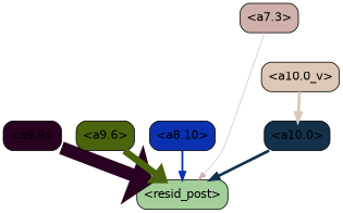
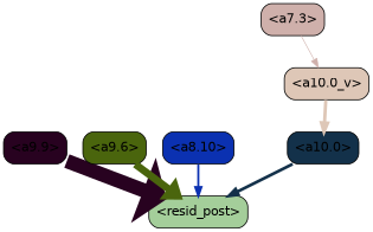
  strict digraph {
    splines=true
    node [color=black fontname=Helvetica shape=box style="filled, rounded"]
    "<a10.0>" [fillcolor="#13314a"]
    "<resid_post>" [fillcolor="#a4ce9a"]
    "<a9.9>" [fillcolor="#280220"]
    "<a9.6>" [fillcolor="#4a650d"]
    "<a8.10>" [fillcolor="#0b31b1"]
    "<a7.3>" [fillcolor="#cfb0ab"]
    "<a10.0_v>" [fillcolor="#dec7b7"]
    "<a10.0>" -> "<resid_post>" [color="#13314a" penwidth=3.4253244400024414]
    "<a9.9>" -> "<resid_post>" [color="#280220" penwidth=16.05378818511963]
    "<a9.6>" -> "<resid_post>" [color="#4a650d" penwidth=8.33797836303711]
    "<a8.10>" -> "<resid_post>" [color="#0b31b1" penwidth=2.3390636444091797]
-   "<a7.3>" -> "<resid_post>" [color="#cfb0ab" penwidth=0.7339706420898438]
+   "<a7.3>" -> "<a10.0_v>" [color="#cfb0ab" penwidth=0.7339706420898438]
    "<a10.0_v>" -> "<a10.0>" [color="#dec7b7" penwidth=3.703948974609375]
  }
